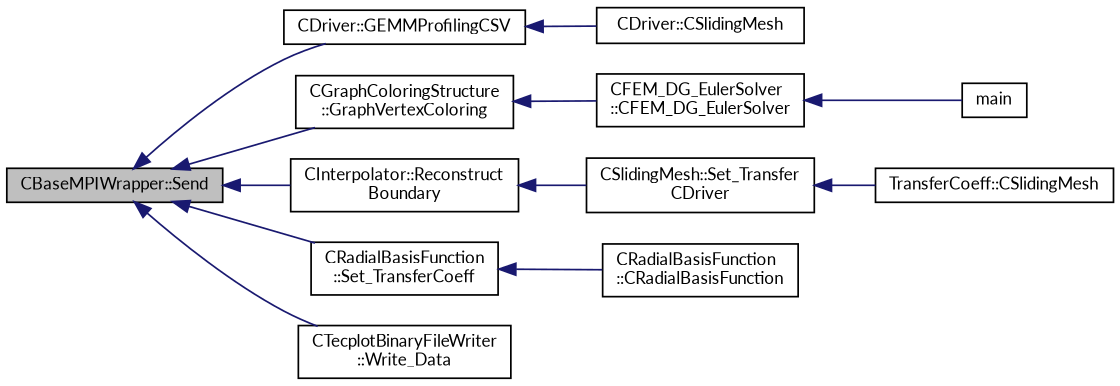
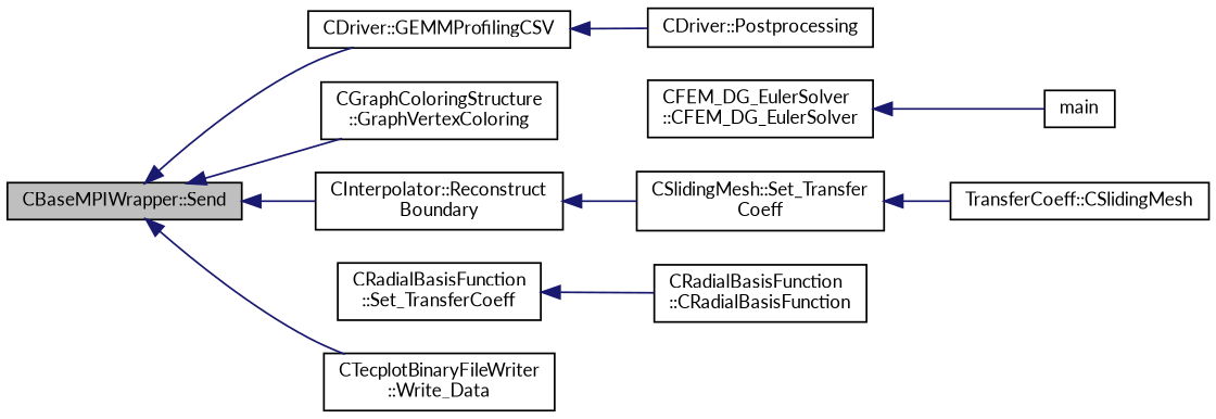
  digraph {
    fontname=Lato
    rankdir=LR
    node [color=black fillcolor=white fontname=Lato fontsize=10 shape=record style=filled]
    edge [color=midnightblue dir=back fontname=Lato fontsize=10 labelfontname=Helvetica labelfontsize=10 style=solid]
    n1 [fillcolor=grey75 fontcolor=black height=0.2 label="CBaseMPIWrapper::Send" width=0.4]
    n2 [height=0.2 label="CDriver::GEMMProfilingCSV" width=0.4]
    n3 [height=0.2 label="CGraphColoringStructure\l::GraphVertexColoring" width=0.4]
    n4 [height=0.2 label="CInterpolator::Reconstruct\lBoundary" width=0.4]
    n5 [height=0.2 label="CRadialBasisFunction\l::Set_TransferCoeff" width=0.4]
    n6 [height=0.2 label="CTecplotBinaryFileWriter\l::Write_Data" width=0.4]
-   n7 [height=0.2 label="CDriver::CSlidingMesh" width=0.4]
+   n7 [height=0.2 label="CDriver::Postprocessing" width=0.4]
    n8 [height=0.2 label="CFEM_DG_EulerSolver\l::CFEM_DG_EulerSolver" width=0.4]
-   n9 [height=0.2 label="CSlidingMesh::Set_Transfer\lCDriver" width=0.4]
+   n9 [height=0.2 label="CSlidingMesh::Set_Transfer\lCoeff" width=0.4]
    n10 [height=0.2 label="CRadialBasisFunction\l::CRadialBasisFunction" width=0.4]
    n11 [height=0.2 label=main width=0.4]
    n12 [height=0.2 label="TransferCoeff::CSlidingMesh" width=0.4]
    n1 -> n2
    n1 -> n3
    n1 -> n4
-   n1 -> n5
    n1 -> n6
    n2 -> n7
-   n3 -> n8
    n4 -> n9
    n5 -> n10
    n8 -> n11
    n9 -> n12
  }
